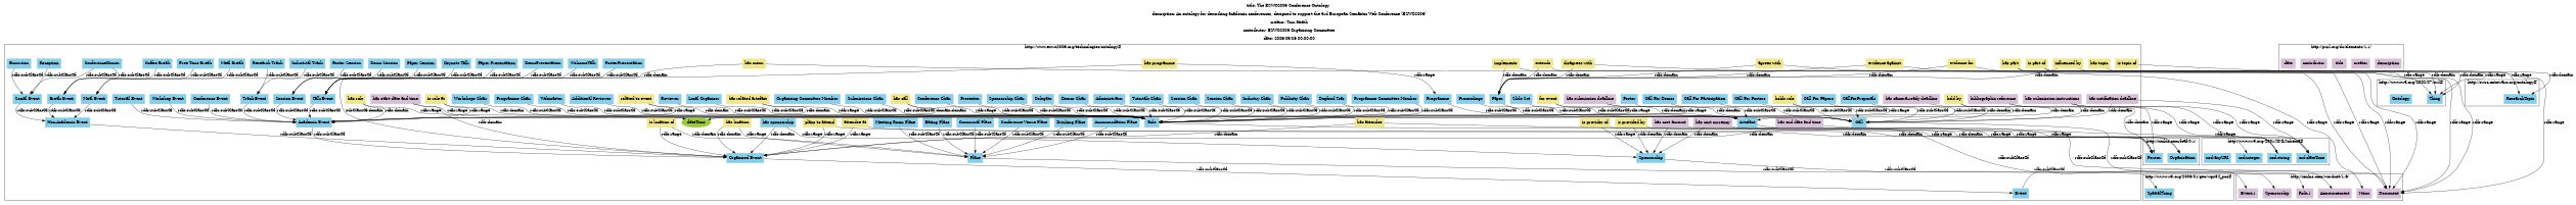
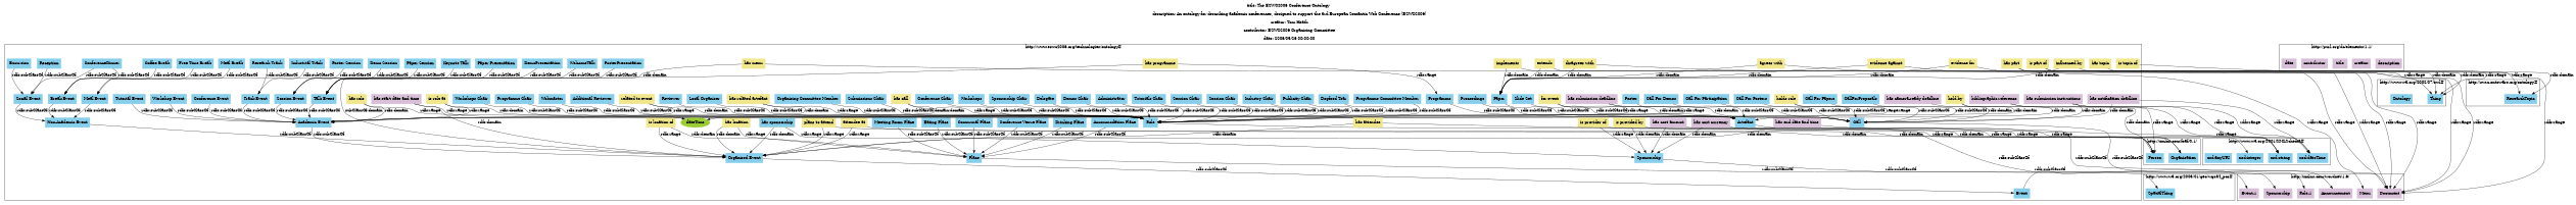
  digraph {
    label="title: The ESWC2006 Conference Ontology\n\n  description: An ontology for describing academic conferences, designed to support the 3rd European Semantic Web Conference (ESWC2006)\n\n  creator: Tom Heath\n \n  contributor: ESWC2006 Organising Committee\n \n  date: 2006/05/26 00:00:00"
    labelloc=t
    rankdir=TB
    splines=true
    node [color=skyblue shape=box style=filled]
    n1 [label="xsd:string"]
    n2 [label="xsd:dateTime"]
    n3 [label="xsd:integer"]
    n4 [label="xsd:anyURI"]
    SpatialThing
    Sponsorship [color=thistle]
    Menu [color=thistle]
    Document [color=thistle]
    n9 [color=thistle label="Event-1"]
    n10 [color=thistle label="Role-1"]
    Announcement [color=thistle]
    ResearchTopic
    Organisation
    Person
    description [color=thistle]
    creator [color=thistle]
    title [color=thistle]
    contributor [color=thistle]
    date [color=thistle]
    Thing
    Ontology
    n22 [label=Place]
    n23 [label="Meeting Room Place"]
    n24 [label="Accommodation Place"]
    n25 [label="Drinking Place"]
    n26 [label="Conference Venue Place"]
    n27 [label="Communal Place"]
    n28 [label="Eating Place"]
    n29 [label=Role]
    n30 [label=Reviewer]
    n31 [label="Additional Reviewer"]
    n32 [label="Publicity Chair"]
    n33 [label=Programme]
    n34 [label=Artefact]
    n35 [label=Proceedings]
    n36 [label=Paper]
    n37 [label=Poster]
    n38 [label="Slide Set"]
    n39 [label=Webmaster]
    n40 [label="Programme Chair"]
    n41 [label="Programme Committee Member"]
    n42 [label="Industry Chair"]
    n43 [label="Session Chair"]
    n44 [label="Session Chair"]
    n45 [label="Tutorials Chair"]
    n46 [label=Administrator]
    n47 [label="Demos Chair"]
    n48 [label="Workshops Chair"]
    n49 [label="Dogfood Tsar"]
    n50 [label=Delegate]
    n51 [label="Sponsorship Chair"]
-   n52 [label=Presenter]
+   n52 [label=Workshops]
    n53 [label="Conference Chair"]
    n54 [label="Submissions Chair"]
    n55 [label="Organising Committee Member"]
    n56 [label="Local Organiser"]
    n57 [label=Excursion]
    n58 [label="Social Event"]
    n59 [label=Event]
    n60 [label="Non-Academic Event"]
    n61 [label=Reception]
    n62 [label="Meal Event"]
    n63 [label="Organised Event"]
    n64 [label="Keynote Talk"]
    n65 [label="Talk Event"]
    n66 [label="Academic Event"]
    PosterPresentation [lable="Poster Presentation"]
    WelcomeTalk [lable="Welcome Talk"]
    DemoPresentation [lable="Demo Presentation"]
    n70 [label="Paper Presentation"]
    n71 [label="Break Event"]
    n72 [label="Free Time Break"]
    n73 [label="Coffee Break"]
    n74 [label="Meal Break"]
    n75 [label="Conference Event"]
    n76 [label="Track Event"]
    n77 [label="Industrial Track"]
    n78 [label="Research Track"]
    n79 [label="Session Event"]
    n80 [label="Poster Session"]
    n81 [label="Paper Session"]
    n82 [label="Demo Session"]
    n83 [label="Workshop Event"]
    n84 [label="Tutorial Event"]
    ConferenceDinner [lable="Conference Dinner"]
    Call [lable=Call]
    CallForProposals [lable="Call For Proposals"]
    n88 [label="Call For Papers"]
    n89 [label="Call For Posters"]
    n90 [label="Call For Participation"]
    n91 [label="Call For Demos"]
    n92 [label=Sponsorship]
    n93 [color=khaki label="has role"]
    n94 [color=khaki label="has programme"]
    n95 [color=khaki label="holds role"]
    n96 [color=khaki label=implements]
    n97 [color=khaki label="is location of"]
    n98 [color=khaki label="is provider of"]
    n99 [color=khaki label=extends]
    n100 [color=khaki label="is provided by"]
    n101 [color=khaki label="has menu"]
    n102 [color=khaki label="disagrees with"]
    n103 [color=khaki label="agrees with"]
    n104 [color=khaki label="has part"]
    n105 [color=khaki label="has related artefact"]
    n106 [color=khaki label="plans to attend"]
    n107 [color=khaki label="attendee at"]
    n108 [color=khaki label="evidence against"]
    n109 [color=khaki label="held by"]
    n110 [color=khaki label="related to event"]
    n111 [color=khaki label="evidence for"]
    n112 [color=khaki label="has location"]
    n113 [color=khaki label="has topic"]
    n114 [color=khaki label="influenced by"]
    n115 [color=khaki label="has call"]
    n116 [color=khaki label="is part of"]
    n117 [color=khaki label="is topic of"]
    n118 [color=khaki label="for event"]
    n119 [color=khaki label="is role at"]
    n120 [color=khaki fillcolor=skyblue label="has sponsorship"]
    n121 [color=khaki label="has attendee"]
    n122 [color=thistle label="has submission instructions"]
    n123 [color=thistle label="has camera-ready deadline"]
    n124 [color=thistle label="has cost amount"]
    n125 [color=thistle label="has end date and time"]
    n126 [color=thistle label="has notification deadline"]
    n127 [color=thistle label="bibliographic reference"]
    n128 [color=thistle label="has cost currency"]
    n129 [color=thistle label="has submission deadline"]
    dateTime [color=yellowgreen shape=ellipse]
    n131 [color=thistle label="has start date and time"]
    subgraph cluster_1 {
      label="http://www.w3.org/2001/XMLSchema#"
      n1
      n2
      n3
      n4
    }
    subgraph cluster_2 {
      label="http://www.w3.org/2003/01/geo/wgs84_pos#"
      SpatialThing
    }
    subgraph cluster_3 {
      label="http://xmlns.com/wordnet/1.6/"
      Sponsorship
      Menu
      Document
      n9
      n10
      Announcement
    }
    subgraph cluster_4 {
      label="http://swrc.ontoware.org/ontology#"
      ResearchTopic
    }
    subgraph cluster_5 {
      label="http://xmlns.com/foaf/0.1/"
      Organisation
      Person
    }
    subgraph cluster_6 {
      label="http://purl.org/dc/elements/1.1/"
      description
      creator
      title
      contributor
      date
    }
    subgraph cluster_7 {
      label="http://www.w3.org/2002/07/owl#"
      Thing
      Ontology
    }
    subgraph cluster_8 {
      label="http://www.eswc2006.org/technologies/ontology#"
      n22
      n23
      n24
      n25
      n26
      n27
      n28
      n29
      n30
      n31
      n32
      n33
      n34
      n35
      n36
      n37
      n38
      n39
      n40
      n41
      n42
      n43
      n44
      n45
      n46
      n47
      n48
      n49
      n50
      n51
      n52
      n53
      n54
      n55
      n56
      n57
      n58
      n59
      n60
      n61
      n62
      n63
      n64
      n65
      n66
      PosterPresentation
      WelcomeTalk
      DemoPresentation
      n70
      n71
      n72
      n73
      n74
      n75
      n76
      n77
      n78
      n79
      n80
      n81
      n82
      n83
      n84
      ConferenceDinner
      Call
      CallForProposals
      n88
      n89
      n90
      n91
      n92
      n93
      n94
      n95
      n96
      n97
      n98
      n99
      n100
      n101
      n102
      n103
      n104
      n105
      n106
      n107
      n108
      n109
      n110
      n111
      n112
      n113
      n114
      n115
      n116
      n117
      n118
      n119
      n120
      n121
      n122
      n123
      n124
      n125
      n126
      n127
      n128
      n129
      dateTime
      n131
    }
    n22 -> SpatialThing [label="rdfs:subClassOf"]
    n23 -> n22 [label="rdfs:subClassOf"]
    n24 -> n22 [label="rdfs:subClassOf"]
    n25 -> n22 [label="rdfs:subClassOf"]
    n26 -> n22 [label="rdfs:subClassOf"]
    n27 -> n22 [label="rdfs:subClassOf"]
    n28 -> n22 [label="rdfs:subClassOf"]
    n29 -> n10 [label="rdfs:subClassOf"]
    n30 -> n29 [label="rdfs:subClassOf"]
    n31 -> n29 [label="rdfs:subClassOf"]
    n32 -> n29 [label="rdfs:subClassOf"]
    n33 -> n34 [label="rdfs:subClassOf"]
    n34 -> Document [label="rdfs:subClassOf"]
    n35 -> n34 [label="rdfs:subClassOf"]
    n36 -> n34 [label="rdfs:subClassOf"]
    n37 -> n34 [label="rdfs:subClassOf"]
    n38 -> n34 [label="rdfs:subClassOf"]
    n39 -> n29 [label="rdfs:subClassOf"]
    n40 -> n29 [label="rdfs:subClassOf"]
    n41 -> n29 [label="rdfs:subClassOf"]
    n42 -> n29 [label="rdfs:subClassOf"]
    n43 -> n29 [label="rdfs:subClassOf"]
    n44 -> n29 [label="rdfs:subClassOf"]
    n45 -> n29 [label="rdfs:subClassOf"]
    n46 -> n29 [label="rdfs:subClassOf"]
    n47 -> n29 [label="rdfs:subClassOf"]
    n48 -> n29 [label="rdfs:subClassOf"]
    n49 -> n29 [label="rdfs:subClassOf"]
    n50 -> n29 [label="rdfs:subClassOf"]
    n51 -> n29 [label="rdfs:subClassOf"]
    n52 -> n29 [label="rdfs:subClassOf"]
    n53 -> n29 [label="rdfs:subClassOf"]
    n54 -> n29 [label="rdfs:subClassOf"]
    n55 -> n29 [label="rdfs:subClassOf"]
    n56 -> n29 [label="rdfs:subClassOf"]
    n57 -> n58 [label="rdfs:subClassOf"]
    n58 -> n60 [label="rdfs:subClassOf"]
    n59 -> n9 [label="rdfs:subClassOf"]
    n60 -> n63 [label="rdfs:subClassOf"]
    n61 -> n58 [label="rdfs:subClassOf"]
    n62 -> n60 [label="rdfs:subClassOf"]
    n63 -> n59 [label="rdfs:subClassOf"]
    n64 -> n65 [label="rdfs:subClassOf"]
    n65 -> n66 [label="rdfs:subClassOf"]
    n66 -> n63 [label="rdfs:subClassOf"]
    PosterPresentation -> n65 [label="rdfs:subClassOf"]
    WelcomeTalk -> n65 [label="rdfs:subClassOf"]
    DemoPresentation -> n65 [label="rdfs:subClassOf"]
    n70 -> n65 [label="rdfs:subClassOf"]
    n71 -> n60 [label="rdfs:subClassOf"]
    n72 -> n71 [label="rdfs:subClassOf"]
    n73 -> n71 [label="rdfs:subClassOf"]
    n74 -> n71 [label="rdfs:subClassOf"]
    n75 -> n66 [label="rdfs:subClassOf"]
    n76 -> n66 [label="rdfs:subClassOf"]
    n77 -> n76 [label="rdfs:subClassOf"]
    n78 -> n76 [label="rdfs:subClassOf"]
    n79 -> n66 [label="rdfs:subClassOf"]
    n80 -> n79 [label="rdfs:subClassOf"]
    n81 -> n79 [label="rdfs:subClassOf"]
    n82 -> n79 [label="rdfs:subClassOf"]
    n83 -> n66 [label="rdfs:subClassOf"]
    n84 -> n66 [label="rdfs:subClassOf"]
    ConferenceDinner -> n58 [label="rdfs:subClassOf"]
    ConferenceDinner -> n62 [label="rdfs:subClassOf"]
    Call -> Announcement [label="rdfs:subClassOf"]
    CallForProposals -> Call [label="rdfs:subClassOf"]
    n88 -> Call [label="rdfs:subClassOf"]
    n89 -> Call [label="rdfs:subClassOf"]
    n90 -> Call [label="rdfs:subClassOf"]
    n91 -> Call [label="rdfs:subClassOf"]
    n92 -> Sponsorship [label="rdfs:subClassOf"]
    n93 -> n29 [label="rdfs:range"]
    n93 -> n66 [label="rdfs:domain"]
    n94 -> n33 [label="rdfs:range"]
    n94 -> n63 [label="subClassOf:domain"]
    n95 -> Person [label="rdfs:domain"]
-   n95 -> n29 [label="rdfs:range"]
+   n95 -> n29 [label="range:range"]
    n96 -> Document [label="rdfs:range"]
    n96 -> n36 [label="rdfs:domain"]
    n97 -> n22 [label="rdfs:domain"]
    n97 -> n63 [label="rdfs:range"]
    n98 -> Organisation [label="rdfs:domain"]
    n98 -> n92 [label="rdfs:range"]
    n99 -> Document [label="rdfs:range"]
    n99 -> n36 [label="rdfs:domain"]
    n100 -> Organisation [label="rdfs:range"]
    n100 -> n92 [label="rdfs:domain"]
    n101 -> Menu [label="rdfs:range"]
    n101 -> n62 [label="rdfs:domain"]
    n102 -> Document [label="rdfs:range"]
    n102 -> n36 [label="rdfs:domain"]
    n103 -> Document [label="rdfs:range"]
    n103 -> n36 [label="rdfs:domain"]
    n104 -> Thing [label="rdfs:domain"]
    n104 -> Thing [label="rdfs:range"]
    n105 -> n34 [label="rdfs:range"]
    n105 -> n66 [label="rdfs:domain"]
    n106 -> Person [label="rdfs:domain"]
    n106 -> n63 [label="rdfs:range"]
    n107 -> Person [label="rdfs:domain"]
    n107 -> n63 [label="rdfs:range"]
    n108 -> Document [label="rdfs:range"]
    n108 -> n36 [label="rdfs:domain"]
    n109 -> Person [label="rdfs:range"]
    n109 -> n29 [label="rdfs:domain"]
    n110 -> n34 [label="rdfs:domain"]
    n110 -> n66 [label="rdfs:range"]
    n111 -> Document [label="rdfs:range"]
    n111 -> n36 [label="rdfs:domain"]
    n112 -> n22 [label="rdfs:range"]
    n112 -> n63 [label="rdfs:domain"]
    n113 -> ResearchTopic [label="rdfs:range"]
    n114 -> Document [label="rdfs:range"]
    n114 -> n36 [label="rdfs:domain"]
    n115 -> n66 [label="domain:domain"]
    n115 -> Call [label="rdfs:range"]
    n116 -> Thing [label="rdfs:domain"]
    n116 -> Thing [label="rdfs:range"]
    n117 -> ResearchTopic [label="rdfs:domain"]
    n118 -> n66 [label="rdfs:range"]
    n118 -> Call [label="rdfs:domain"]
    n119 -> n29 [label="rdfs:domain"]
    n119 -> n66 [label="rdfs:range"]
    n120 -> n63 [label="rdfs:domain"]
    n120 -> n92 [label="rdfs:range"]
    n121 -> Person [label="rdfs:range"]
    n121 -> n63 [label="rdfs:domain"]
    n122 -> n1 [label="rdfs:range"]
    n122 -> n2 [label="rdfs:range"]
    n122 -> Call [label="rdfs:domain"]
    n123 -> Call [label="rdfs:domain"]
    n124 -> n3 [label="rdfs:range"]
    n124 -> n92 [label="rdfs:domain"]
    n125 -> n2 [label="rdfs:range"]
    n125 -> n63 [label="rdfs:domain"]
    n126 -> n2 [label="rdfs:range"]
    n126 -> Call [label="rdfs:domain"]
    n127 -> n1 [label="rdfs:range"]
    n127 -> n34 [label="rdfs:domain"]
    n128 -> n1 [label="rdfs:range"]
    n128 -> n92 [label="rdfs:domain"]
    n129 -> Call [label="rdfs:domain"]
    n129 -> dateTime [label="rdfs:range"]
    n131 -> n63 [label="rdfs:domain"]
    n131 -> dateTime [label="rdfs:range"]
  }
